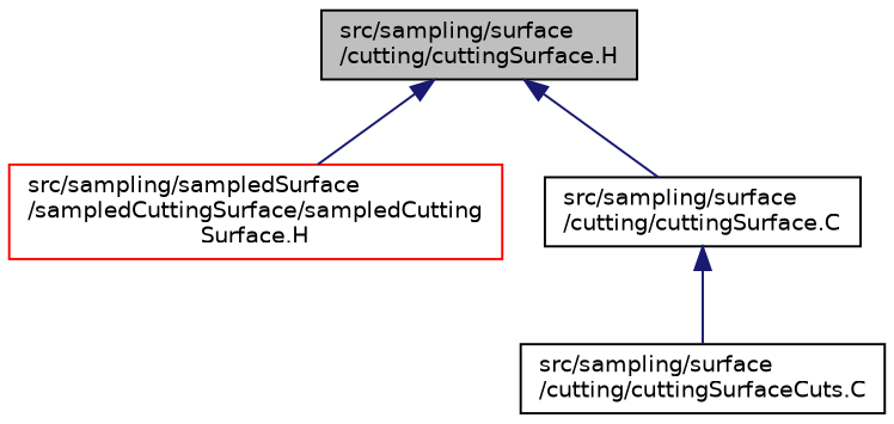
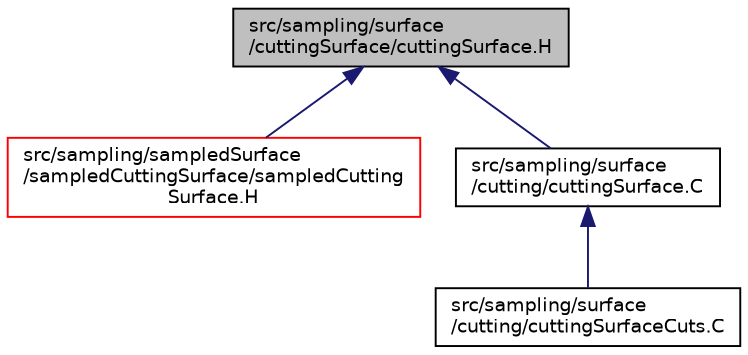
  digraph {
    node [color=black fontname=Helvetica fontsize=10 shape=record]
    edge [color=midnightblue dir=back fontname=Helvetica fontsize=10 labelfontname=Helvetica labelfontsize=10 style=solid]
-   n1 [fillcolor=grey75 fontcolor=black height=0.2 label="src/sampling/surface\l/cutting/cuttingSurface.H" style=filled width=0.4]
+   n1 [fillcolor=grey75 fontcolor=black height=0.2 label="src/sampling/surface\l/cuttingSurface/cuttingSurface.H" style=filled width=0.4]
    n2 [color=red height=0.2 label="src/sampling/sampledSurface\l/sampledCuttingSurface/sampledCutting\lSurface.H" width=0.4]
    n3 [height=0.2 label="src/sampling/surface\l/cutting/cuttingSurface.C" width=0.4]
    n4 [height=0.2 label="src/sampling/surface\l/cutting/cuttingSurfaceCuts.C" width=0.4]
    n1 -> n2
    n1 -> n3
    n3 -> n4
  }
